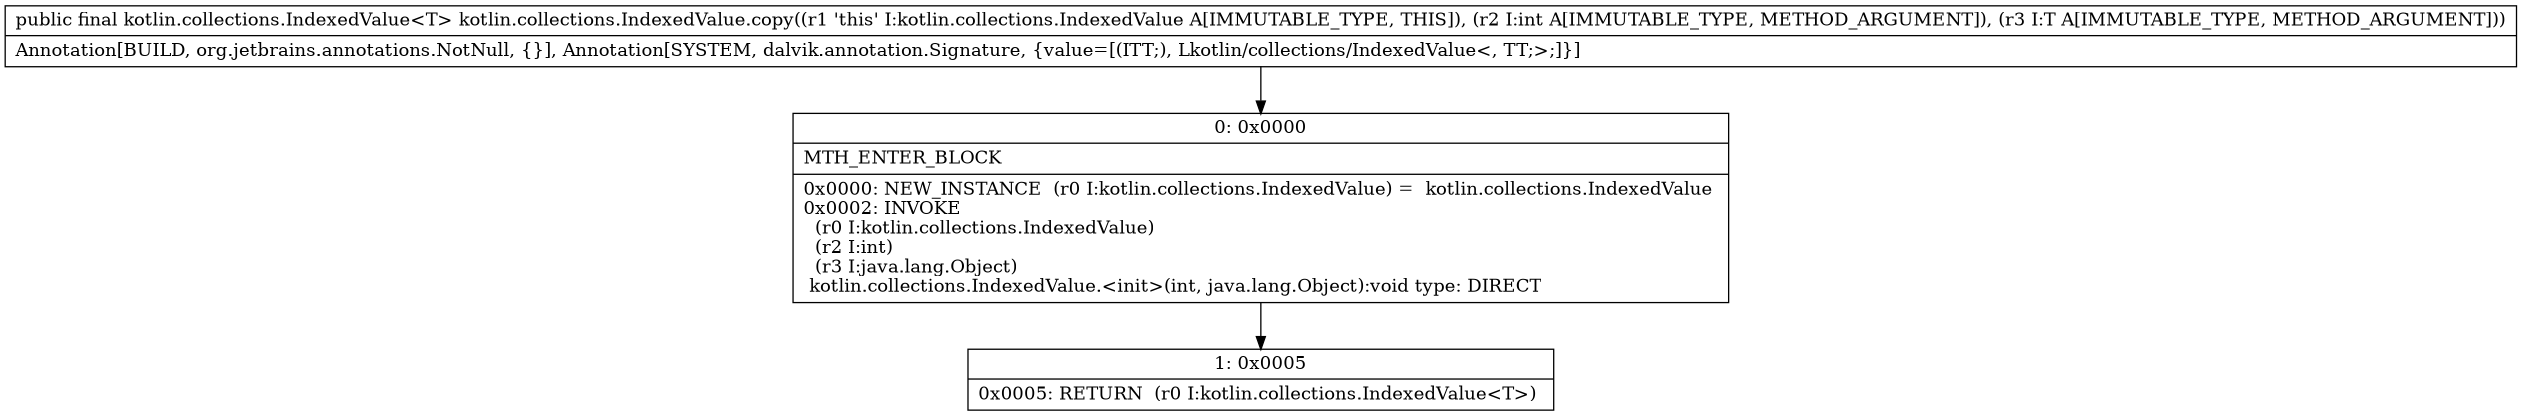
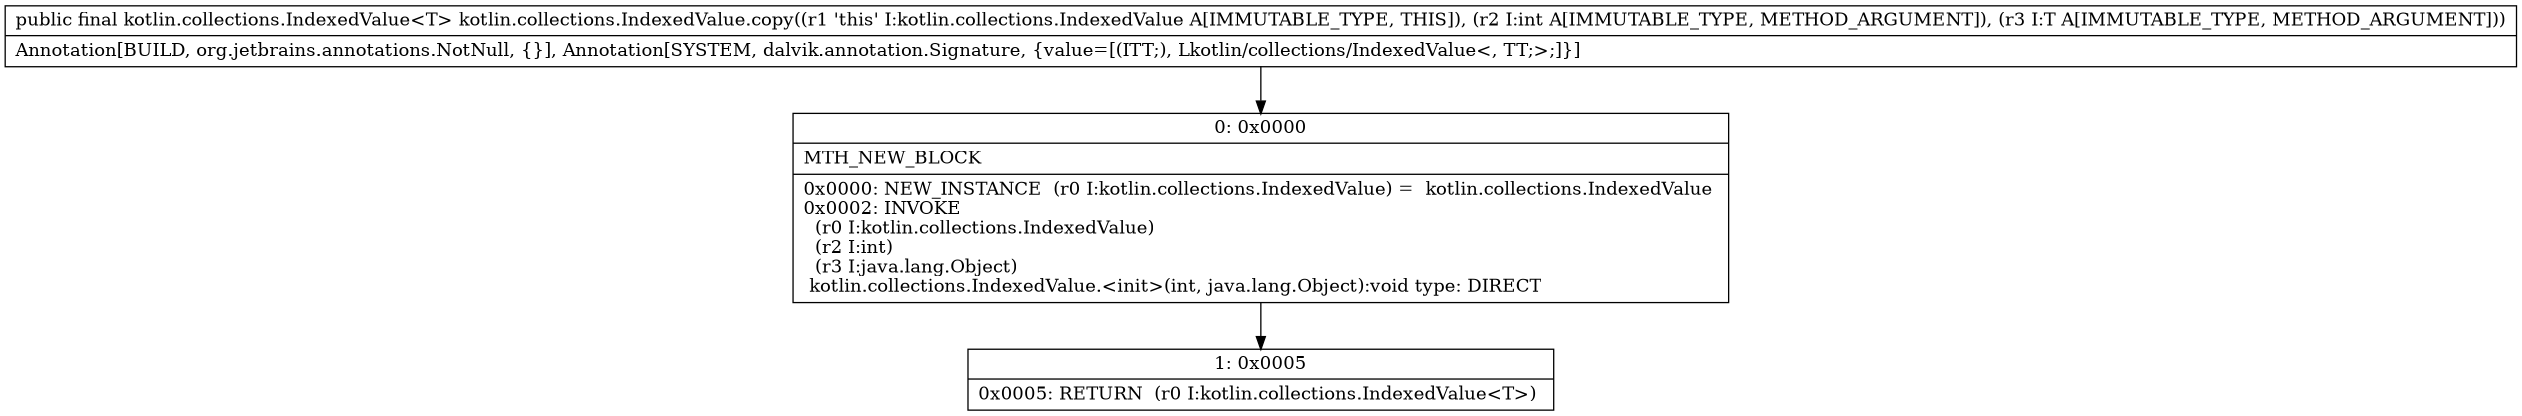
  digraph {
    node [shape=record]
-   n1 [label="{0\:\ 0x0000|MTH_ENTER_BLOCK\l|0x0000: NEW_INSTANCE  (r0 I:kotlin.collections.IndexedValue) =  kotlin.collections.IndexedValue \l0x0002: INVOKE  \l  (r0 I:kotlin.collections.IndexedValue)\l  (r2 I:int)\l  (r3 I:java.lang.Object)\l kotlin.collections.IndexedValue.\<init\>(int, java.lang.Object):void type: DIRECT \l}"]
+   n1 [label="{0\:\ 0x0000|MTH_NEW_BLOCK\l|0x0000: NEW_INSTANCE  (r0 I:kotlin.collections.IndexedValue) =  kotlin.collections.IndexedValue \l0x0002: INVOKE  \l  (r0 I:kotlin.collections.IndexedValue)\l  (r2 I:int)\l  (r3 I:java.lang.Object)\l kotlin.collections.IndexedValue.\<init\>(int, java.lang.Object):void type: DIRECT \l}"]
    n2 [label="{1\:\ 0x0005|0x0005: RETURN  (r0 I:kotlin.collections.IndexedValue\<T\>) \l}"]
    n3 [label="{public final kotlin.collections.IndexedValue\<T\> kotlin.collections.IndexedValue.copy((r1 'this' I:kotlin.collections.IndexedValue A[IMMUTABLE_TYPE, THIS]), (r2 I:int A[IMMUTABLE_TYPE, METHOD_ARGUMENT]), (r3 I:T A[IMMUTABLE_TYPE, METHOD_ARGUMENT]))  | Annotation[BUILD, org.jetbrains.annotations.NotNull, \{\}], Annotation[SYSTEM, dalvik.annotation.Signature, \{value=[(ITT;), Lkotlin\/collections\/IndexedValue\<, TT;\>;]\}]\l}"]
    n1 -> n2
    n3 -> n1
  }
